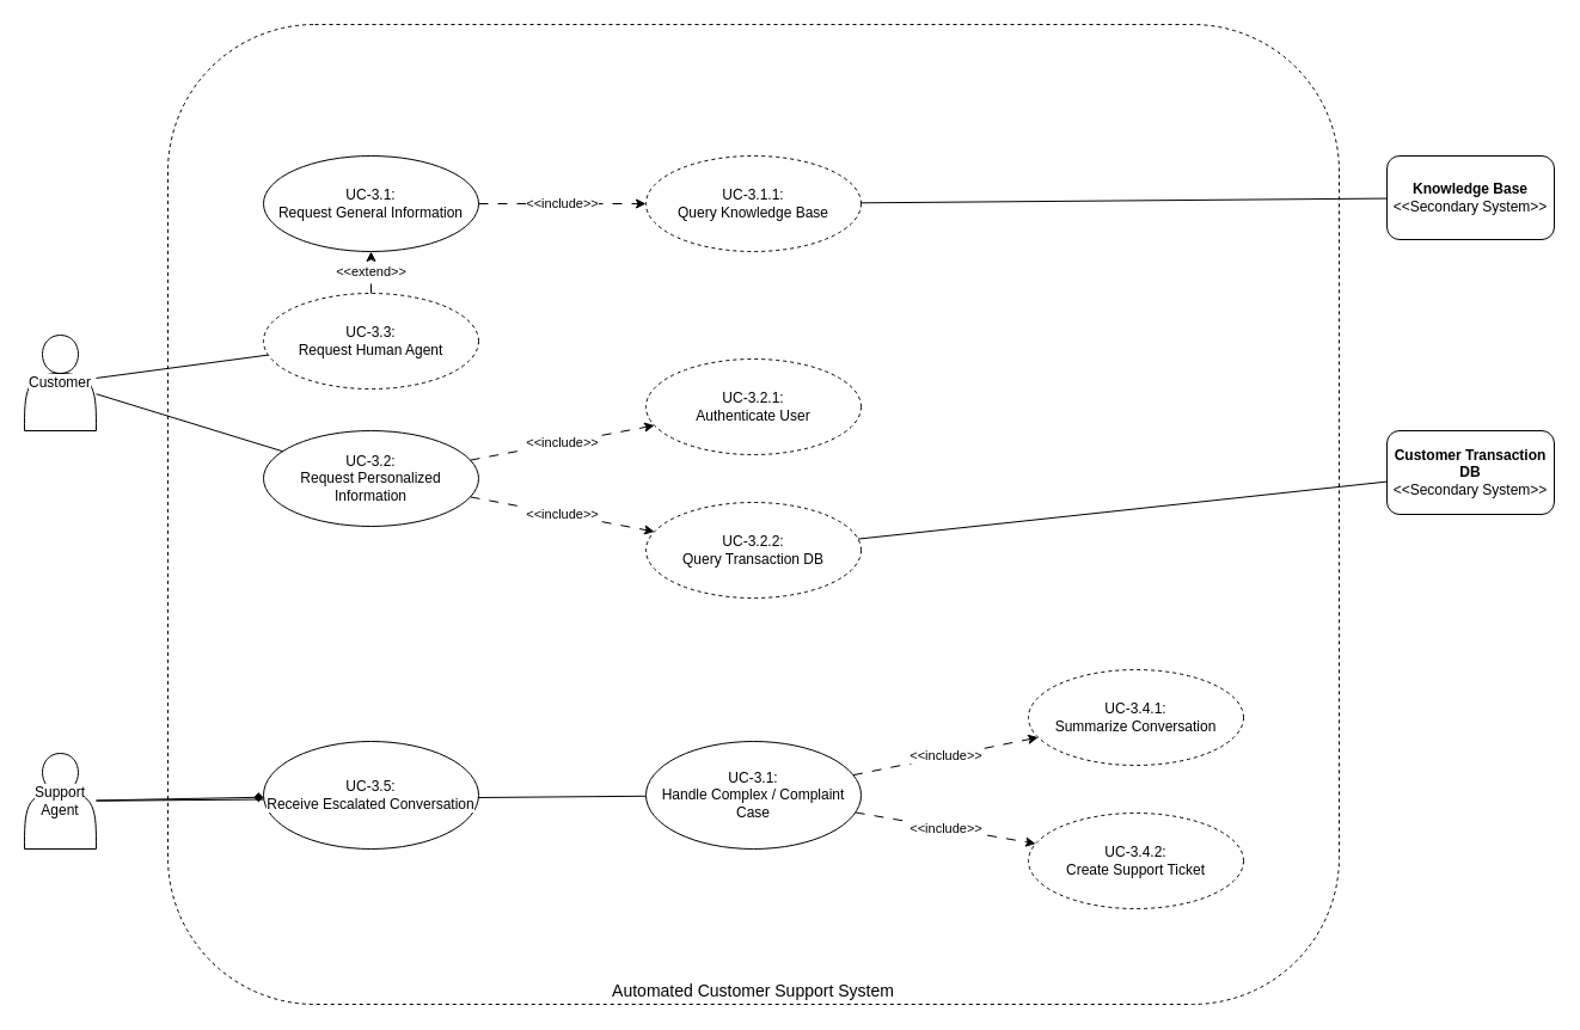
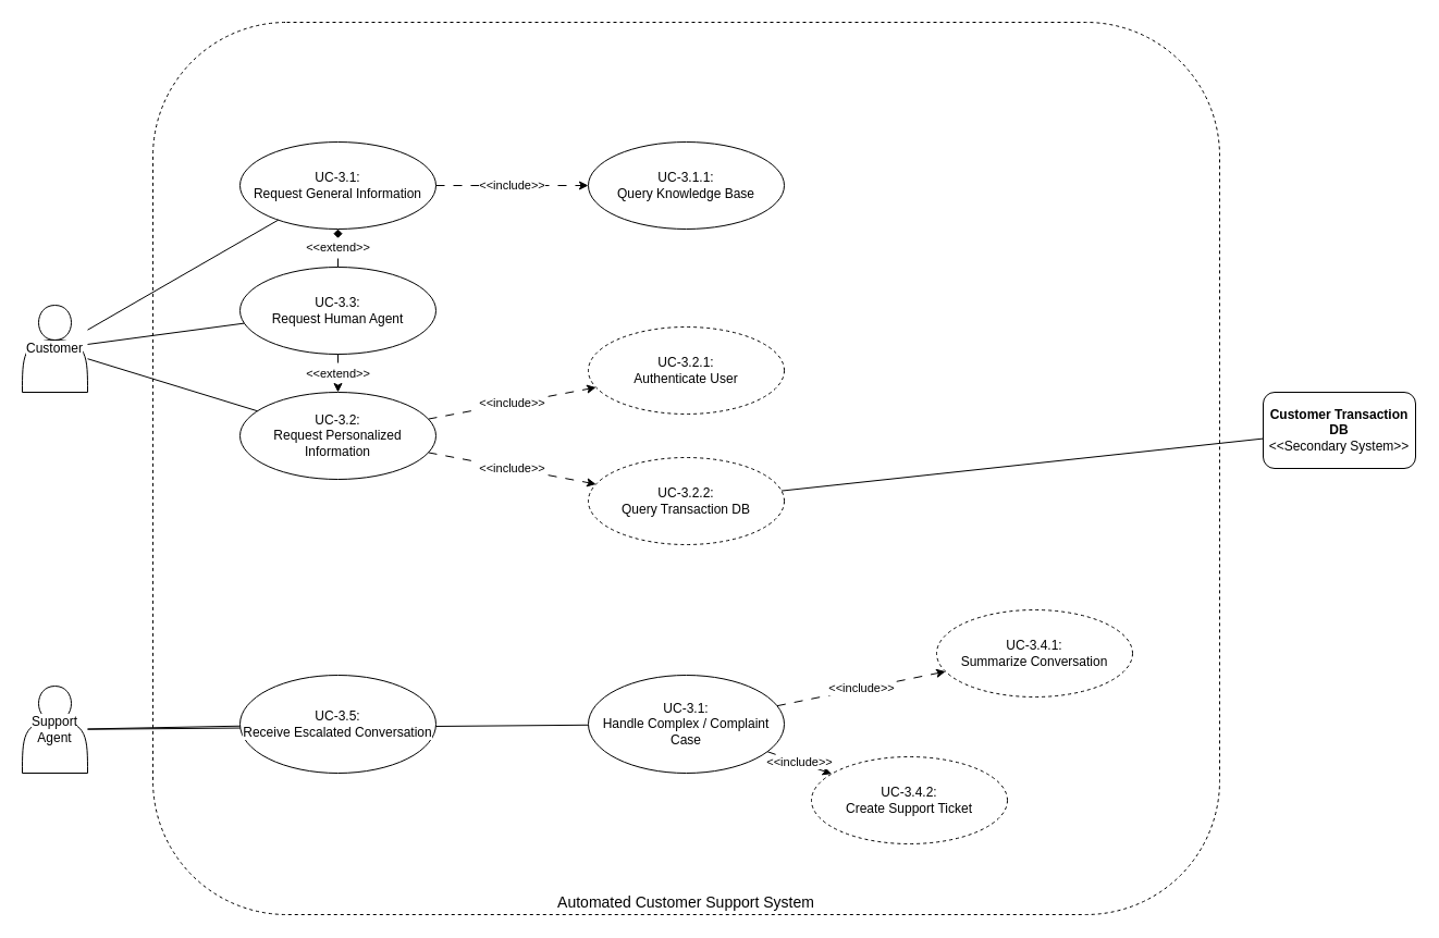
  <mxCell id="0" />
  <mxCell id="1" parent="0" />
  <mxCell id="2" value="Automated Customer Support System" style="rounded=1;whiteSpace=wrap;html=1;dashed=1;verticalAlign=bottom;fontSize=14;" vertex="1" parent="1"><mxGeometry x="140" y="20" width="980" height="820" as="geometry" /></mxCell>
  <mxCell id="3" value="" style="endArrow=none;html=1;rounded=0;" edge="1" parent="1" source="6" target="13"><mxGeometry width="50" height="50" relative="1" as="geometry"><mxPoint x="90" y="670" as="sourcePoint" /><mxPoint x="540" y="665" as="targetPoint" /></mxGeometry></mxCell>
  <mxCell id="4" value="Text" style="edgeLabel;html=1;align=center;verticalAlign=middle;resizable=0;points=[];" vertex="1" connectable="0" parent="3"><mxGeometry x="0.038" y="-5" relative="1" as="geometry"><mxPoint as="offset" /></mxGeometry></mxCell>
  <mxCell id="5" value="Text" style="edgeLabel;html=1;align=center;verticalAlign=middle;resizable=0;points=[];" vertex="1" connectable="0" parent="3"><mxGeometry x="0.152" y="-5" relative="1" as="geometry"><mxPoint as="offset" /></mxGeometry></mxCell>
  <mxCell id="6" value="&lt;span style=&quot;background-color: light-dark(#ffffff, var(--ge-dark-color, #121212));&quot;&gt;Support Agent&lt;/span&gt;" style="shape=actor;whiteSpace=wrap;html=1;" vertex="1" parent="1"><mxGeometry x="20" y="630" width="60" height="80" as="geometry" /></mxCell>
  <mxCell id="7" value="&lt;span style=&quot;background-color: light-dark(#ffffff, var(--ge-dark-color, #121212));&quot;&gt;Customer&lt;/span&gt;" style="shape=actor;whiteSpace=wrap;html=1;" vertex="1" parent="1"><mxGeometry x="20" y="280" width="60" height="80" as="geometry" /></mxCell>
- <mxCell id="8" value="&lt;b&gt;Knowledge Base&lt;/b&gt;&lt;br&gt;&amp;lt;&amp;lt;Secondary System&amp;gt;&amp;gt;" style="rounded=1;whiteSpace=wrap;html=1;align=center;" vertex="1" parent="1"><mxGeometry x="1160" y="130" width="140" height="70" as="geometry" /></mxCell>
  <mxCell id="9" value="&lt;b&gt;Customer Transaction DB&lt;/b&gt;&lt;br&gt;&amp;lt;&amp;lt;Secondary System&amp;gt;&amp;gt;" style="rounded=1;whiteSpace=wrap;html=1;align=center;" vertex="1" parent="1"><mxGeometry x="1160" y="360" width="140" height="70" as="geometry" /></mxCell>
  <mxCell id="10" value="UC-3.1:&lt;br&gt;Request General Information" style="ellipse;whiteSpace=wrap;html=1;align=center;" vertex="1" parent="1"><mxGeometry x="220" y="130" width="180" height="80" as="geometry" /></mxCell>
  <mxCell id="11" value="UC-3.2:&lt;br&gt;Request Personalized Information" style="ellipse;whiteSpace=wrap;html=1;align=center;" vertex="1" parent="1"><mxGeometry x="220" y="360" width="180" height="80" as="geometry" /></mxCell>
- <mxCell id="12" value="UC-3.3:&lt;br&gt;Request Human Agent" style="ellipse;whiteSpace=wrap;html=1;align=center;dashed=1;" vertex="1" parent="1"><mxGeometry x="220" y="245" width="180" height="80" as="geometry" /></mxCell>
+ <mxCell id="12" value="UC-3.3:&lt;br&gt;Request Human Agent" style="ellipse;whiteSpace=wrap;html=1;align=center;" vertex="1" parent="1"><mxGeometry x="220" y="245" width="180" height="80" as="geometry" /></mxCell>
  <mxCell id="13" value="UC-3.1:&lt;br&gt;Handle Complex / Complaint Case" style="ellipse;whiteSpace=wrap;html=1;align=center;" vertex="1" parent="1"><mxGeometry x="540" y="620" width="180" height="90" as="geometry" /></mxCell>
- <mxCell id="14" value="UC-3.1.1:&lt;br&gt;Query Knowledge Base" style="ellipse;whiteSpace=wrap;html=1;align=center;dashed=1;" vertex="1" parent="1"><mxGeometry x="540" y="130" width="180" height="80" as="geometry" /></mxCell>
+ <mxCell id="14" value="UC-3.1.1:&lt;br&gt;Query Knowledge Base" style="ellipse;whiteSpace=wrap;html=1;align=center;dashed=0;" vertex="1" parent="1"><mxGeometry x="540" y="130" width="180" height="80" as="geometry" /></mxCell>
  <mxCell id="15" value="UC-3.2.1:&lt;br&gt;Authenticate User" style="ellipse;whiteSpace=wrap;html=1;align=center;dashed=1;" vertex="1" parent="1"><mxGeometry x="540" y="300" width="180" height="80" as="geometry" /></mxCell>
  <mxCell id="16" value="&lt;span style=&quot;background-color: light-dark(#ffffff, var(--ge-dark-color, #121212));&quot;&gt;UC-3.5:&lt;br&gt;Receive Escalated Conversation&lt;/span&gt;" style="ellipse;whiteSpace=wrap;html=1;align=center;" vertex="1" parent="1"><mxGeometry x="220" y="620" width="180" height="90" as="geometry" /></mxCell>
  <mxCell id="17" value="UC-3.2.2:&lt;br&gt;Query Transaction DB" style="ellipse;whiteSpace=wrap;html=1;align=center;dashed=1;" vertex="1" parent="1"><mxGeometry x="540" y="420" width="180" height="80" as="geometry" /></mxCell>
  <mxCell id="18" value="UC-3.4.1:&lt;br&gt;Summarize Conversation" style="ellipse;whiteSpace=wrap;html=1;align=center;dashed=1;" vertex="1" parent="1"><mxGeometry x="860" y="560" width="180" height="80" as="geometry" /></mxCell>
- <mxCell id="19" value="UC-3.4.2:&lt;br&gt;Create Support Ticket" style="ellipse;whiteSpace=wrap;html=1;align=center;dashed=1;" vertex="1" parent="1"><mxGeometry x="860" y="680" width="180" height="80" as="geometry" /></mxCell>
+ <mxCell id="19" value="UC-3.4.2:&lt;br&gt;Create Support Ticket" style="ellipse;whiteSpace=wrap;html=1;align=center;dashed=1;" vertex="1" parent="1"><mxGeometry x="745" y="695" width="180" height="80" as="geometry" /></mxCell>
+ <mxCell id="20" value="" style="endArrow=none;html=1;rounded=0;" edge="1" parent="1" source="7" target="10"><mxGeometry width="50" height="50" relative="1" as="geometry"><mxPoint x="90" y="300" as="sourcePoint" /><mxPoint x="220" y="170" as="targetPoint" /></mxGeometry></mxCell>
  <mxCell id="21" value="" style="endArrow=none;html=1;rounded=0;" edge="1" parent="1" source="7" target="11"><mxGeometry width="50" height="50" relative="1" as="geometry"><mxPoint x="90" y="340" as="sourcePoint" /><mxPoint x="220" y="400" as="targetPoint" /></mxGeometry></mxCell>
  <mxCell id="22" value="" style="endArrow=none;html=1;rounded=0;" edge="1" parent="1" source="7" target="12"><mxGeometry width="50" height="50" relative="1" as="geometry"><mxPoint x="90" y="320" as="sourcePoint" /><mxPoint x="220" y="285" as="targetPoint" /></mxGeometry></mxCell>
- <mxCell id="23" value="" style="endArrow=diamond;html=1;rounded=0;" edge="1" parent="1" source="6" target="16"><mxGeometry width="50" height="50" relative="1" as="geometry"><mxPoint x="90" y="665" as="sourcePoint" /><mxPoint x="220" y="665" as="targetPoint" /></mxGeometry></mxCell>
- <mxCell id="24" value="" style="endArrow=none;html=1;rounded=0;" edge="1" parent="1" source="14" target="8"><mxGeometry width="50" height="50" relative="1" as="geometry"><mxPoint x="720" y="170" as="sourcePoint" /><mxPoint x="1160" y="165" as="targetPoint" /></mxGeometry></mxCell>
+ <mxCell id="23" value="" style="endArrow=none;html=1;rounded=0;" edge="1" parent="1" source="6" target="16"><mxGeometry width="50" height="50" relative="1" as="geometry"><mxPoint x="90" y="665" as="sourcePoint" /><mxPoint x="220" y="665" as="targetPoint" /></mxGeometry></mxCell>
  <mxCell id="25" value="" style="endArrow=none;html=1;rounded=0;" edge="1" parent="1" source="17" target="9"><mxGeometry width="50" height="50" relative="1" as="geometry"><mxPoint x="720" y="460" as="sourcePoint" /><mxPoint x="1160" y="395" as="targetPoint" /></mxGeometry></mxCell>
  <mxCell id="26" value="&amp;lt;&amp;lt;include&amp;gt;&amp;gt;" style="endArrow=classic;html=1;rounded=0;dashed=1;dashPattern=8 8;" edge="1" parent="1" source="10" target="14"><mxGeometry width="50" height="50" relative="1" as="geometry"><mxPoint x="400" y="170" as="sourcePoint" /><mxPoint x="540" y="170" as="targetPoint" /></mxGeometry></mxCell>
  <mxCell id="27" value="&amp;lt;&amp;lt;include&amp;gt;&amp;gt;" style="endArrow=classic;html=1;rounded=0;dashed=1;dashPattern=8 8;" edge="1" parent="1" source="11" target="15"><mxGeometry width="50" height="50" relative="1" as="geometry"><mxPoint x="400" y="400" as="sourcePoint" /><mxPoint x="540" y="340" as="targetPoint" /></mxGeometry></mxCell>
  <mxCell id="28" value="&amp;lt;&amp;lt;include&amp;gt;&amp;gt;" style="endArrow=classic;html=1;rounded=0;dashed=1;dashPattern=8 8;" edge="1" parent="1" source="11" target="17"><mxGeometry width="50" height="50" relative="1" as="geometry"><mxPoint x="400" y="400" as="sourcePoint" /><mxPoint x="540" y="460" as="targetPoint" /></mxGeometry></mxCell>
  <mxCell id="29" value="&amp;lt;&amp;lt;include&amp;gt;&amp;gt;" style="endArrow=classic;html=1;rounded=0;dashed=1;dashPattern=8 8;" edge="1" parent="1" source="13" target="18"><mxGeometry width="50" height="50" relative="1" as="geometry"><mxPoint x="720" y="665" as="sourcePoint" /><mxPoint x="860" y="600" as="targetPoint" /></mxGeometry></mxCell>
  <mxCell id="30" value="&amp;lt;&amp;lt;include&amp;gt;&amp;gt;" style="endArrow=classic;html=1;rounded=0;dashed=1;dashPattern=8 8;" edge="1" parent="1" source="13" target="19"><mxGeometry width="50" height="50" relative="1" as="geometry"><mxPoint x="720" y="665" as="sourcePoint" /><mxPoint x="860" y="720" as="targetPoint" /></mxGeometry></mxCell>
- <mxCell id="31" value="&amp;lt;&amp;lt;extend&amp;gt;&amp;gt;" style="endArrow=classic;html=1;rounded=0;dashed=1;dashPattern=8 8;" edge="1" parent="1" source="12" target="10"><mxGeometry width="50" height="50" relative="1" as="geometry"><mxPoint x="310" y="245" as="sourcePoint" /><mxPoint x="310" y="210" as="targetPoint" /></mxGeometry></mxCell>
+ <mxCell id="31" value="&amp;lt;&amp;lt;extend&amp;gt;&amp;gt;" style="endArrow=diamond;html=1;rounded=0;dashed=1;dashPattern=8 8;" edge="1" parent="1" source="12" target="10"><mxGeometry width="50" height="50" relative="1" as="geometry"><mxPoint x="310" y="245" as="sourcePoint" /><mxPoint x="310" y="210" as="targetPoint" /></mxGeometry></mxCell>
+ <mxCell id="32" value="&amp;lt;&amp;lt;extend&amp;gt;&amp;gt;" style="endArrow=classic;html=1;rounded=0;dashed=1;dashPattern=8 8;" edge="1" parent="1" source="12" target="11"><mxGeometry width="50" height="50" relative="1" as="geometry"><mxPoint x="310" y="325" as="sourcePoint" /><mxPoint x="310" y="360" as="targetPoint" /></mxGeometry></mxCell>
